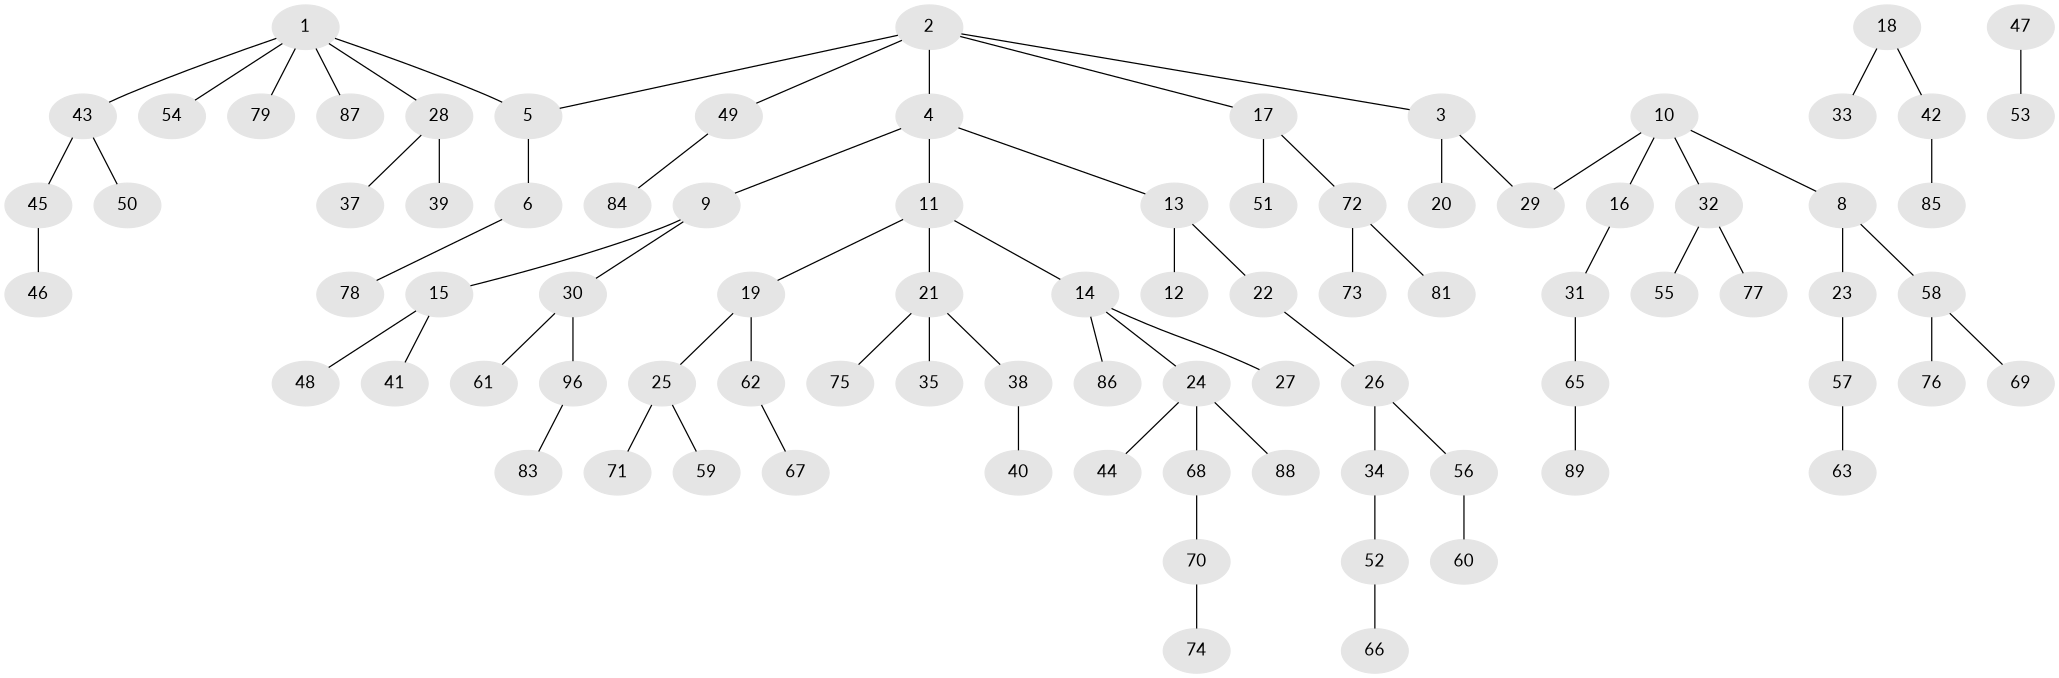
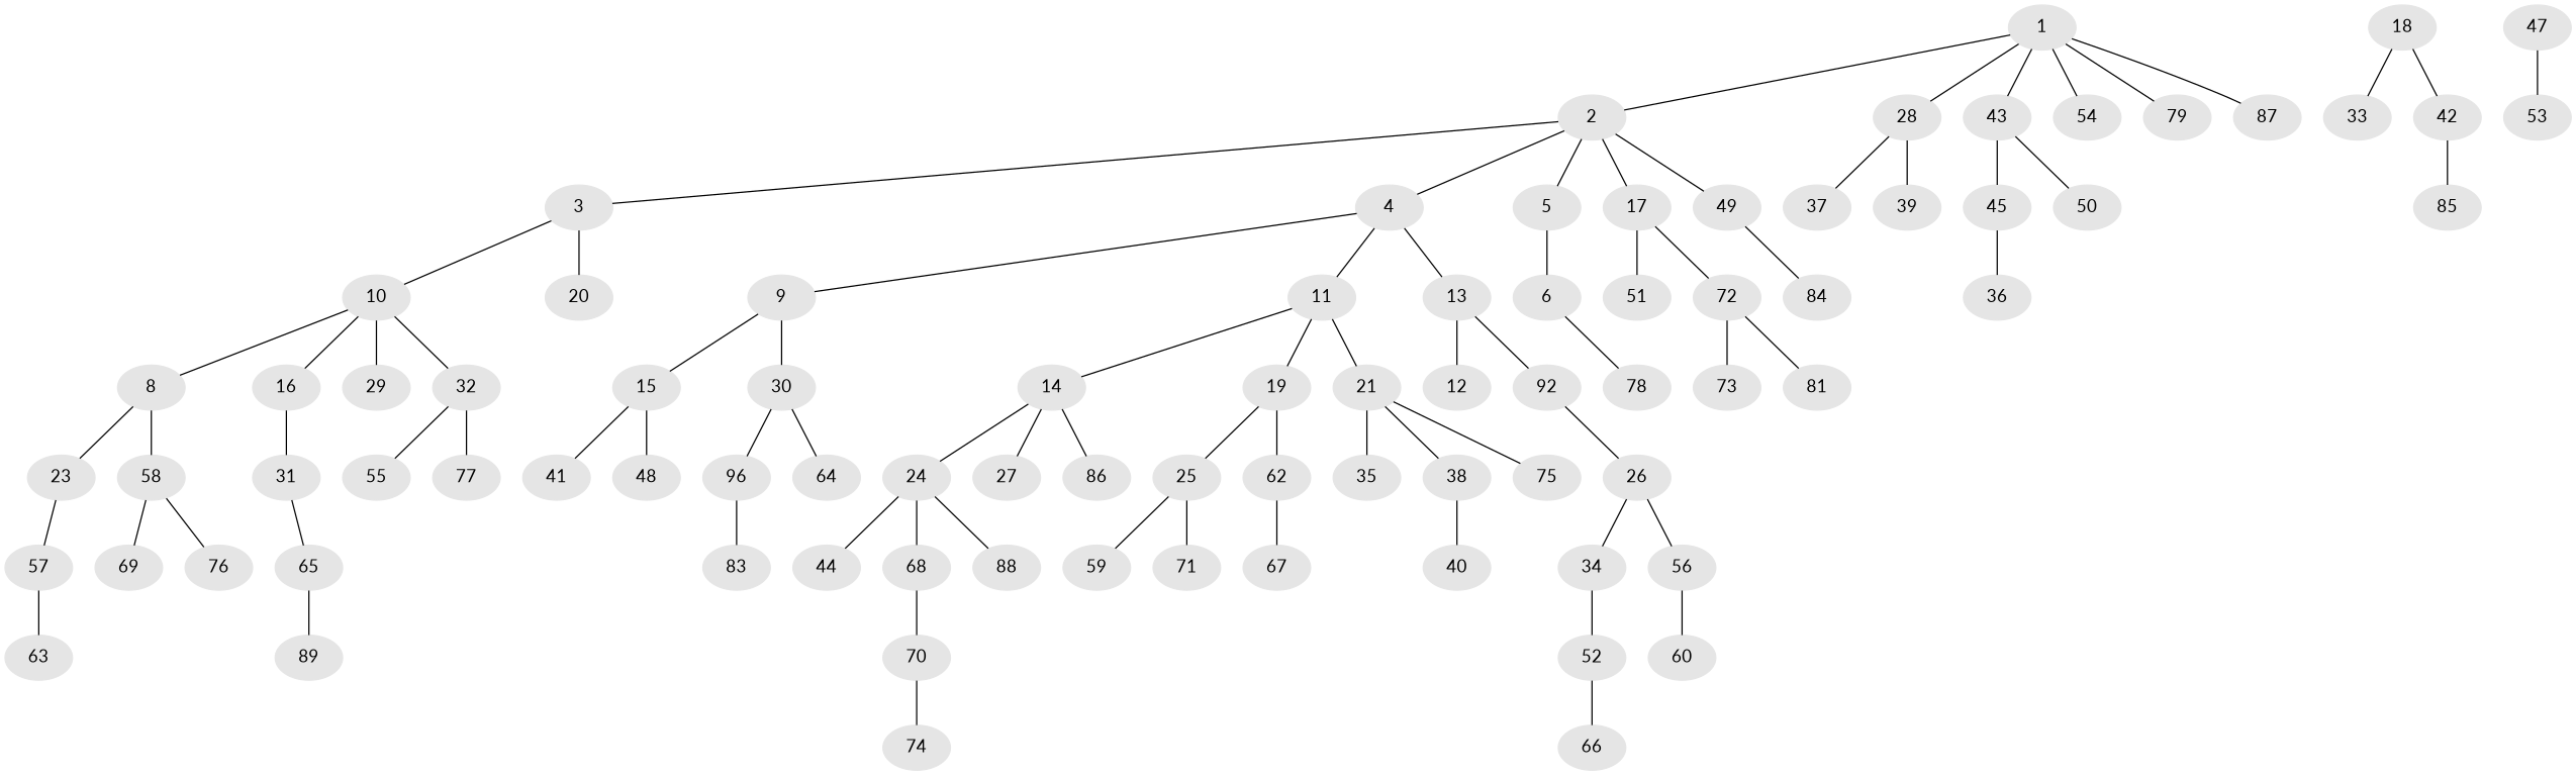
  graph {
    fontname=Lato
    node [color=gray90 fontname=Lato style=filled]
    edge [fontname=Lato]
    1
    2
    28
    43
    54
    79
    87
    3
    4
    5
    17
    49
    37
    39
    45
    50
    10
    20
    9
    11
    13
    6
    51
    72
    84
    8
    23
    58
    16
    29
    32
    15
    30
    14
    19
    21
    12
-   22
+   22 [label=92]
    78
    18
    33
    42
    47
    53
    57
    69
    76
    41
    48
    n50 [label=96]
-   64 [label=61]
+   64
    31
    55
    77
    24
    27
    86
    25
    62
    35
    38
    75
    26
    44
    68
    n66 [label=88]
    65
    73
    81
    85
    59
    71
    67
    40
    34
    56
    63
    70
    52
    60
    83
    n82 [label=89]
    66
-   46
+   46 [label=36]
    74
-   1 -- 5
+   1 -- 2
    1 -- 28
    1 -- 43
    1 -- 54
    1 -- 79
    1 -- 87
    2 -- 3
    2 -- 4
    2 -- 5
    2 -- 17
    2 -- 49
    28 -- 37
    28 -- 39
    43 -- 45
    43 -- 50
-   3 -- 29
+   3 -- 10
    3 -- 20
    4 -- 9
    4 -- 11
    4 -- 13
    5 -- 6
    17 -- 51
    17 -- 72
    49 -- 84
    45 -- 46
    10 -- 8
    10 -- 16
    10 -- 29
    10 -- 32
    9 -- 15
    9 -- 30
    11 -- 14
    11 -- 19
    11 -- 21
    13 -- 12
    13 -- 22
    6 -- 78
    72 -- 73
    72 -- 81
    8 -- 23
    8 -- 58
    23 -- 57
    58 -- 69
    58 -- 76
    16 -- 31
    32 -- 55
    32 -- 77
    15 -- 41
    15 -- 48
    30 -- n50
    30 -- 64
    14 -- 24
    14 -- 27
    14 -- 86
    19 -- 25
    19 -- 62
    21 -- 35
    21 -- 38
    21 -- 75
    22 -- 26
    18 -- 33
    18 -- 42
    42 -- 85
    47 -- 53
    57 -- 63
    n50 -- 83
    31 -- 65
    24 -- 44
    24 -- 68
    24 -- n66
    25 -- 59
    25 -- 71
    62 -- 67
    38 -- 40
    26 -- 34
    26 -- 56
    68 -- 70
    65 -- n82
    34 -- 52
    56 -- 60
    70 -- 74
    52 -- 66
  }
